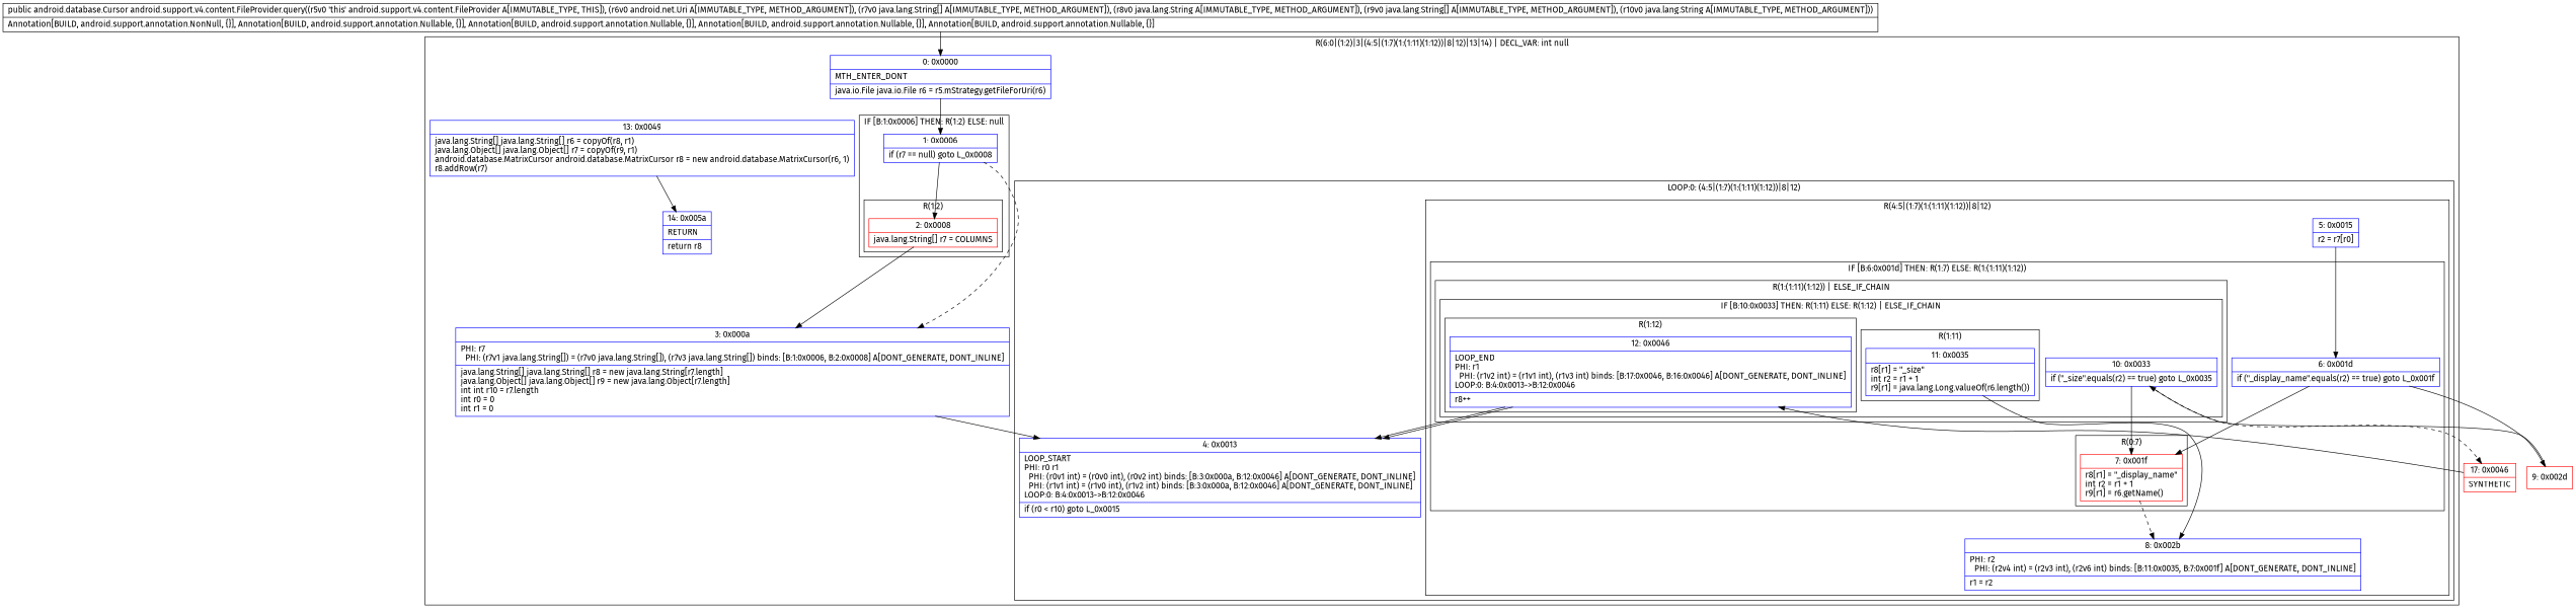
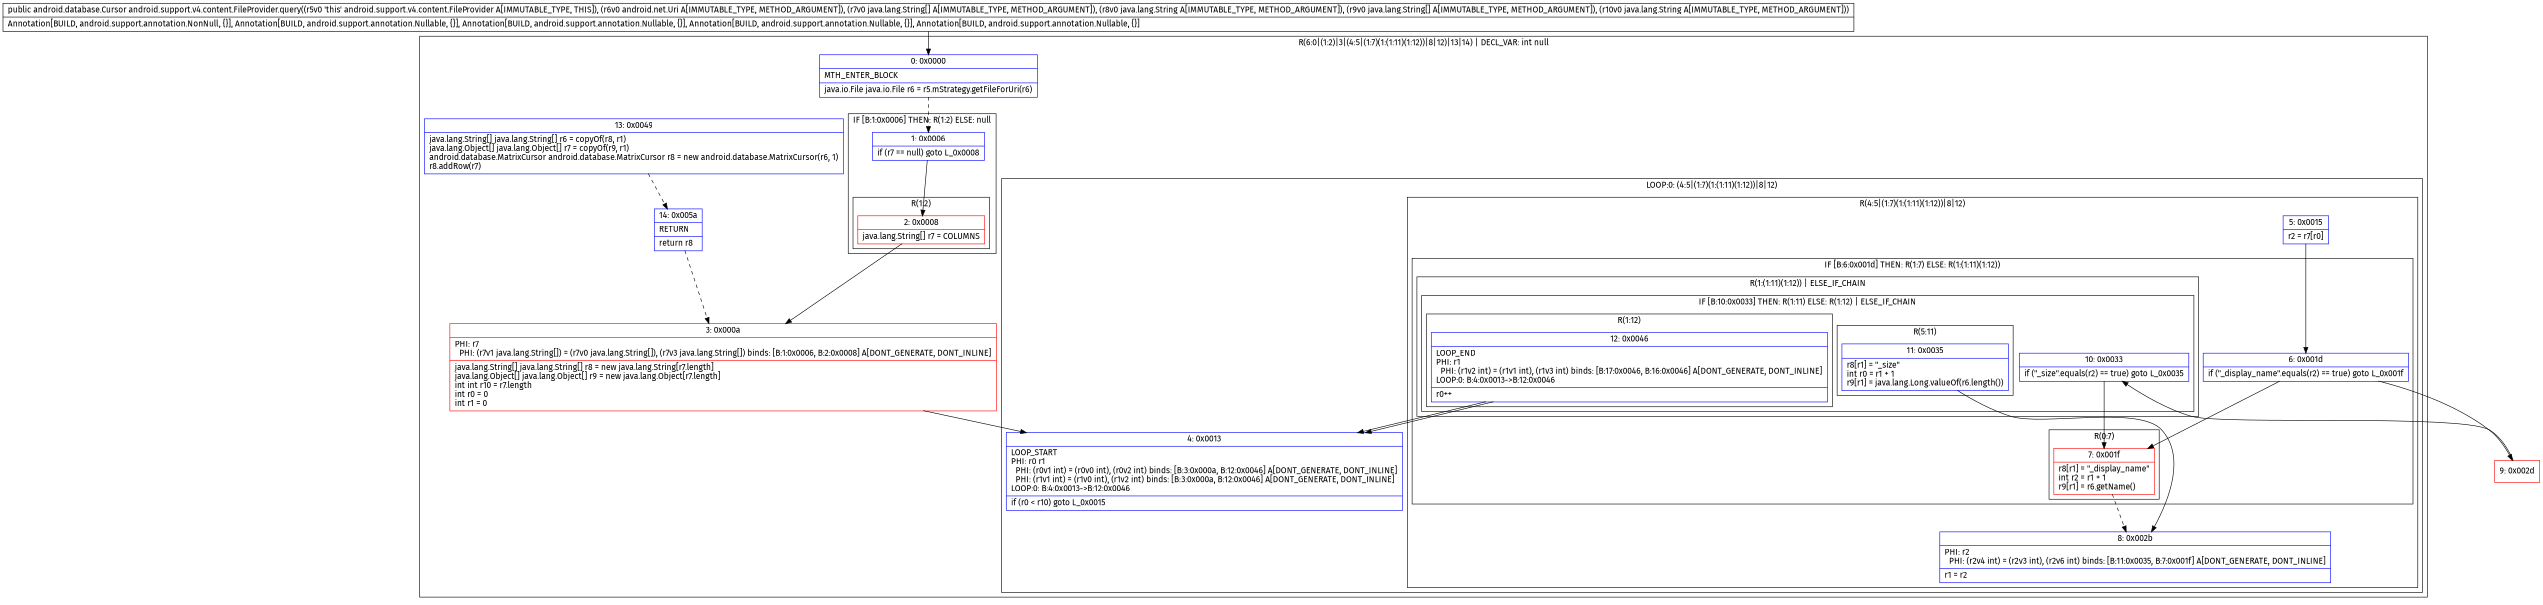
  digraph {
    fontname="Fira Sans"
    node [color=blue fontname="Fira Sans" shape=record]
    edge [fontname="Fira Sans"]
    n1 [color=red label="{2\:\ 0x0008|java.lang.String[] r7 = COLUMNS\l}"]
    n2 [label="{1\:\ 0x0006|if (r7 == null) goto L_0x0008\l}"]
    n3 [color=red label="{7\:\ 0x001f|r8[r1] = \"_display_name\"\lint r2 = r1 + 1\lr9[r1] = r6.getName()\l}"]
-   n4 [label="{11\:\ 0x0035|r8[r1] = \"_size\"\lint r2 = r1 + 1\lr9[r1] = java.lang.Long.valueOf(r6.length())\l}"]
-   n5 [label="{12\:\ 0x0046|LOOP_END\lPHI: r1 \l  PHI: (r1v2 int) = (r1v1 int), (r1v3 int) binds: [B:17:0x0046, B:16:0x0046] A[DONT_GENERATE, DONT_INLINE]\lLOOP:0: B:4:0x0013\-\>B:12:0x0046\l|r8++\l}"]
+   n4 [label="{11\:\ 0x0035|r8[r1] = \"_size\"\lint r0 = r1 + 1\lr9[r1] = java.lang.Long.valueOf(r6.length())\l}"]
+   n5 [label="{12\:\ 0x0046|LOOP_END\lPHI: r1 \l  PHI: (r1v2 int) = (r1v1 int), (r1v3 int) binds: [B:17:0x0046, B:16:0x0046] A[DONT_GENERATE, DONT_INLINE]\lLOOP:0: B:4:0x0013\-\>B:12:0x0046\l|r0++\l}"]
    n6 [label="{10\:\ 0x0033|if (\"_size\".equals(r2) == true) goto L_0x0035\l}"]
    n7 [label="{6\:\ 0x001d|if (\"_display_name\".equals(r2) == true) goto L_0x001f\l}"]
    n8 [label="{5\:\ 0x0015|r2 = r7[r0]\l}"]
    n9 [label="{8\:\ 0x002b|PHI: r2 \l  PHI: (r2v4 int) = (r2v3 int), (r2v6 int) binds: [B:11:0x0035, B:7:0x001f] A[DONT_GENERATE, DONT_INLINE]\l|r1 = r2\l}"]
    n10 [label="{4\:\ 0x0013|LOOP_START\lPHI: r0 r1 \l  PHI: (r0v1 int) = (r0v0 int), (r0v2 int) binds: [B:3:0x000a, B:12:0x0046] A[DONT_GENERATE, DONT_INLINE]\l  PHI: (r1v1 int) = (r1v0 int), (r1v2 int) binds: [B:3:0x000a, B:12:0x0046] A[DONT_GENERATE, DONT_INLINE]\lLOOP:0: B:4:0x0013\-\>B:12:0x0046\l|if (r0 \< r10) goto L_0x0015\l}"]
-   n11 [label="{0\:\ 0x0000|MTH_ENTER_DONT\l|java.io.File java.io.File r6 = r5.mStrategy.getFileForUri(r6)\l}"]
-   n12 [label="{3\:\ 0x000a|PHI: r7 \l  PHI: (r7v1 java.lang.String[]) = (r7v0 java.lang.String[]), (r7v3 java.lang.String[]) binds: [B:1:0x0006, B:2:0x0008] A[DONT_GENERATE, DONT_INLINE]\l|java.lang.String[] java.lang.String[] r8 = new java.lang.String[r7.length]\ljava.lang.Object[] java.lang.Object[] r9 = new java.lang.Object[r7.length]\lint int r10 = r7.length\lint r0 = 0\lint r1 = 0\l}"]
+   n11 [label="{0\:\ 0x0000|MTH_ENTER_BLOCK\l|java.io.File java.io.File r6 = r5.mStrategy.getFileForUri(r6)\l}"]
+   n12 [color=red label="{3\:\ 0x000a|PHI: r7 \l  PHI: (r7v1 java.lang.String[]) = (r7v0 java.lang.String[]), (r7v3 java.lang.String[]) binds: [B:1:0x0006, B:2:0x0008] A[DONT_GENERATE, DONT_INLINE]\l|java.lang.String[] java.lang.String[] r8 = new java.lang.String[r7.length]\ljava.lang.Object[] java.lang.Object[] r9 = new java.lang.Object[r7.length]\lint int r10 = r7.length\lint r0 = 0\lint r1 = 0\l}"]
    n13 [label="{13\:\ 0x0049|java.lang.String[] java.lang.String[] r6 = copyOf(r8, r1)\ljava.lang.Object[] java.lang.Object[] r7 = copyOf(r9, r1)\landroid.database.MatrixCursor android.database.MatrixCursor r8 = new android.database.MatrixCursor(r6, 1)\lr8.addRow(r7)\l}"]
    n14 [label="{14\:\ 0x005a|RETURN\l|return r8\l}"]
-   n15 [color=red label="{17\:\ 0x0046|SYNTHETIC\l}"]
    n16 [color=red label="{9\:\ 0x002d}"]
    n17 [label="{public android.database.Cursor android.support.v4.content.FileProvider.query((r5v0 'this' android.support.v4.content.FileProvider A[IMMUTABLE_TYPE, THIS]), (r6v0 android.net.Uri A[IMMUTABLE_TYPE, METHOD_ARGUMENT]), (r7v0 java.lang.String[] A[IMMUTABLE_TYPE, METHOD_ARGUMENT]), (r8v0 java.lang.String A[IMMUTABLE_TYPE, METHOD_ARGUMENT]), (r9v0 java.lang.String[] A[IMMUTABLE_TYPE, METHOD_ARGUMENT]), (r10v0 java.lang.String A[IMMUTABLE_TYPE, METHOD_ARGUMENT]))  | Annotation[BUILD, android.support.annotation.NonNull, \{\}], Annotation[BUILD, android.support.annotation.Nullable, \{\}], Annotation[BUILD, android.support.annotation.Nullable, \{\}], Annotation[BUILD, android.support.annotation.Nullable, \{\}], Annotation[BUILD, android.support.annotation.Nullable, \{\}]\l}" color=""]
    subgraph cluster_1 {
      label="R(6:0|(1:2)|3|(4:5|(1:7)(1:(1:11)(1:12))|8|12)|13|14) | DECL_VAR: int null\l"
      n11
      n12
      n13
      n14
      subgraph cluster_2 {
        label="IF [B:1:0x0006] THEN: R(1:2) ELSE: null"
        n2
        subgraph cluster_3 {
          label="R(1:2)"
          n1
        }
      }
      subgraph cluster_4 {
        label="LOOP:0: (4:5|(1:7)(1:(1:11)(1:12))|8|12)"
        n10
        subgraph cluster_5 {
          label="R(4:5|(1:7)(1:(1:11)(1:12))|8|12)"
          n8
          n9
          subgraph cluster_6 {
            label="IF [B:6:0x001d] THEN: R(1:7) ELSE: R(1:(1:11)(1:12))"
            n7
            subgraph cluster_7 {
              label="R(0:7)"
              n3
            }
            subgraph cluster_8 {
              label="R(1:(1:11)(1:12)) | ELSE_IF_CHAIN\l"
              subgraph cluster_9 {
                label="IF [B:10:0x0033] THEN: R(1:11) ELSE: R(1:12) | ELSE_IF_CHAIN\l"
                n6
                subgraph cluster_10 {
-                 label="R(1:11)"
+                 label="R(5:11)"
                  n4
                }
                subgraph cluster_11 {
                  label="R(1:12)"
                  n5
                }
              }
            }
          }
        }
      }
    }
    n1 -> n12
    n2 -> n1
-   n2 -> n12 [style=dashed]
+   n14 -> n12 [style=dashed]
    n3 -> n9 [style=dashed]
    n4 -> n9
    n5 -> n10
    n5 -> n10
    n6 -> n3
-   n6 -> n15 [style=dashed]
    n7 -> n3
    n7 -> n16 [style=solid]
    n8 -> n7
-   n11 -> n2
+   n11 -> n2 [style=dashed]
    n12 -> n10
-   n13 -> n14
-   n15 -> n5
+   n13 -> n14 [style=dashed]
    n16 -> n6
    n17 -> n11
  }
